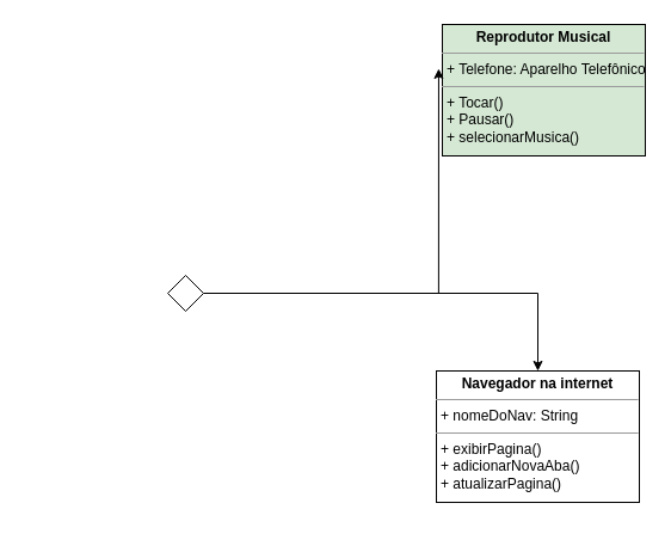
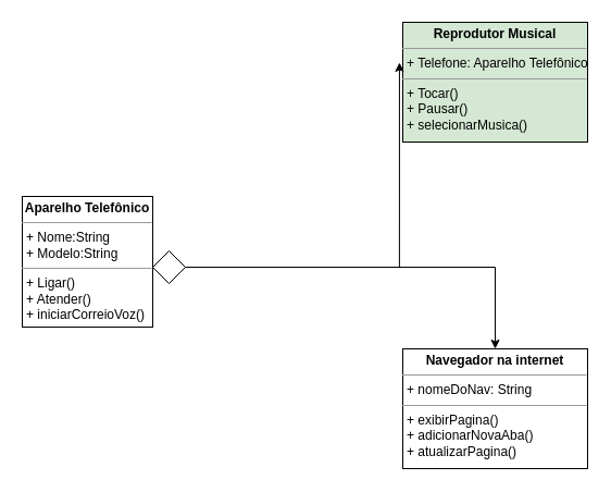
  <mxCell id="0" />
  <mxCell id="1" parent="0" />
+ <mxCell id="2" value="&lt;p style=&quot;margin:0px;margin-top:4px;text-align:center;&quot;&gt;&lt;b&gt;Aparelho Telefônico&lt;/b&gt;&lt;/p&gt;&lt;hr size=&quot;1&quot;&gt;&lt;p style=&quot;margin:0px;margin-left:4px;&quot;&gt;+ Nome:String&lt;/p&gt;&lt;p style=&quot;margin:0px;margin-left:4px;&quot;&gt;+ Modelo:String&lt;/p&gt;&lt;hr size=&quot;1&quot;&gt;&lt;p style=&quot;margin:0px;margin-left:4px;&quot;&gt;+ Ligar()&lt;/p&gt;&lt;p style=&quot;margin:0px;margin-left:4px;&quot;&gt;+ Atender()&lt;br&gt;&lt;/p&gt;&lt;p style=&quot;margin:0px;margin-left:4px;&quot;&gt;+ iniciarCorreioVoz()&lt;br&gt;&lt;/p&gt;&lt;p style=&quot;margin:0px;margin-left:4px;&quot;&gt;&lt;br&gt;&lt;/p&gt;" style="verticalAlign=top;align=left;overflow=fill;fontSize=12;fontFamily=Helvetica;html=1;" vertex="1" parent="1"><mxGeometry x="20" y="180" width="120" height="120" as="geometry" /></mxCell>
  <mxCell id="3" value="&lt;p style=&quot;text-align: center; margin: 4px 0px 0px;&quot;&gt;&lt;b&gt;Reprodutor Musical&lt;/b&gt;&lt;/p&gt;&lt;hr size=&quot;1&quot;&gt;&lt;p style=&quot;margin:0px;margin-left:4px;&quot;&gt;+ Telefone: Aparelho Telefônico&lt;/p&gt;&lt;hr size=&quot;1&quot;&gt;&lt;p style=&quot;margin: 0px 0px 0px 4px;&quot;&gt;+ Tocar()&lt;/p&gt;&lt;p style=&quot;margin: 0px 0px 0px 4px;&quot;&gt;+ Pausar()&lt;br&gt;&lt;/p&gt;&lt;p style=&quot;margin: 0px 0px 0px 4px;&quot;&gt;+ selecionarMusica()&lt;/p&gt;" style="verticalAlign=top;align=left;overflow=fill;fontSize=12;fontFamily=Helvetica;html=1;fillColor=#d5e8d4;" vertex="1" parent="1"><mxGeometry x="370" y="20" width="170" height="110" as="geometry" /></mxCell>
  <mxCell id="4" style="edgeStyle=orthogonalEdgeStyle;rounded=0;orthogonalLoop=1;jettySize=auto;html=1;entryX=-0.018;entryY=0.336;entryDx=0;entryDy=0;entryPerimeter=0;" edge="1" parent="1" source="6" target="3"><mxGeometry relative="1" as="geometry"><Array as="points"><mxPoint x="367" y="245" /></Array></mxGeometry></mxCell>
  <mxCell id="5" style="edgeStyle=orthogonalEdgeStyle;rounded=0;orthogonalLoop=1;jettySize=auto;html=1;exitX=1;exitY=0.5;exitDx=0;exitDy=0;" edge="1" parent="1" source="6" target="7"><mxGeometry relative="1" as="geometry" /></mxCell>
  <mxCell id="6" value="" style="rhombus;whiteSpace=wrap;html=1;align=left;verticalAlign=top;" vertex="1" parent="1"><mxGeometry x="140" y="230" width="30" height="30" as="geometry" /></mxCell>
- <mxCell id="7" value="&lt;p style=&quot;text-align: center; margin: 4px 0px 0px;&quot;&gt;&lt;b&gt;Navegador na internet&lt;/b&gt;&lt;/p&gt;&lt;hr size=&quot;1&quot;&gt;&lt;p style=&quot;margin:0px;margin-left:4px;&quot;&gt;+ nomeDoNav: String&lt;/p&gt;&lt;hr size=&quot;1&quot;&gt;&lt;p style=&quot;margin: 0px 0px 0px 4px;&quot;&gt;+ exibirPagina()&lt;/p&gt;&lt;p style=&quot;margin: 0px 0px 0px 4px;&quot;&gt;+ adicionarNovaAba()&lt;br&gt;&lt;/p&gt;&lt;p style=&quot;margin: 0px 0px 0px 4px;&quot;&gt;+ atualizarPagina()&lt;/p&gt;" style="verticalAlign=top;align=left;overflow=fill;fontSize=12;fontFamily=Helvetica;html=1;" vertex="1" parent="1"><mxGeometry x="365" y="310" width="170" height="110" as="geometry" /></mxCell>
+ <mxCell id="7" value="&lt;p style=&quot;text-align: center; margin: 4px 0px 0px;&quot;&gt;&lt;b&gt;Navegador na internet&lt;/b&gt;&lt;/p&gt;&lt;hr size=&quot;1&quot;&gt;&lt;p style=&quot;margin:0px;margin-left:4px;&quot;&gt;+ nomeDoNav: String&lt;/p&gt;&lt;hr size=&quot;1&quot;&gt;&lt;p style=&quot;margin: 0px 0px 0px 4px;&quot;&gt;+ exibirPagina()&lt;/p&gt;&lt;p style=&quot;margin: 0px 0px 0px 4px;&quot;&gt;+ adicionarNovaAba()&lt;br&gt;&lt;/p&gt;&lt;p style=&quot;margin: 0px 0px 0px 4px;&quot;&gt;+ atualizarPagina()&lt;/p&gt;" style="verticalAlign=top;align=left;overflow=fill;fontSize=12;fontFamily=Helvetica;html=1;" vertex="1" parent="1"><mxGeometry x="370" y="320" width="170" height="110" as="geometry" /></mxCell>
